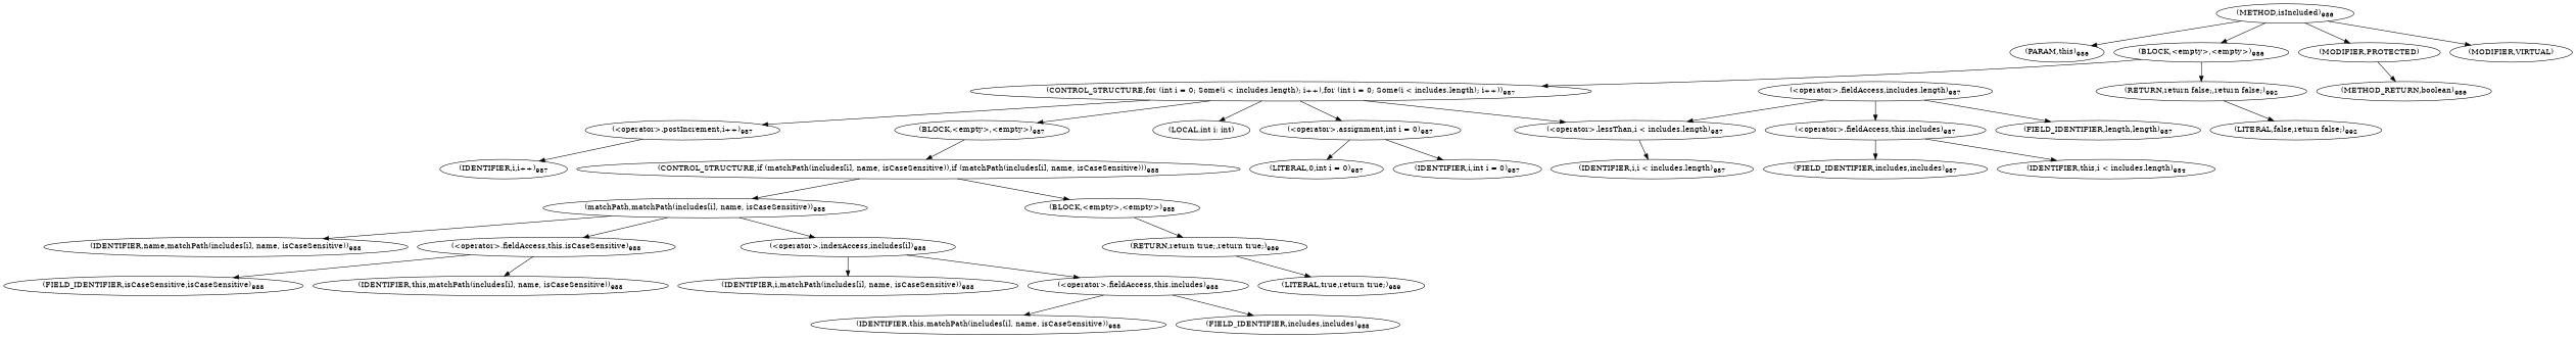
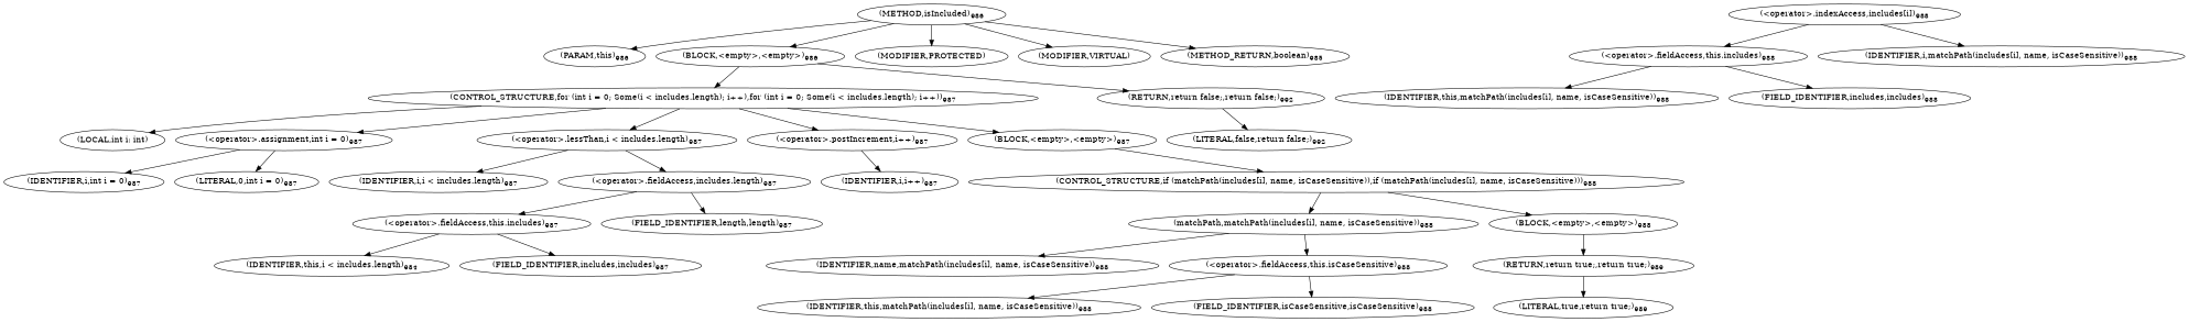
  digraph {
    n1 [label=<(METHOD,isIncluded)<SUB>986</SUB>>]
    n2 [label=<(PARAM,this)<SUB>986</SUB>>]
    n3 [label=<(BLOCK,&lt;empty&gt;,&lt;empty&gt;)<SUB>986</SUB>>]
    n4 [label=<(MODIFIER,PROTECTED)>]
    n5 [label=<(MODIFIER,VIRTUAL)>]
-   n6 [label=<(METHOD_RETURN,boolean)<SUB>986</SUB>>]
+   n6 [label=<(METHOD_RETURN,boolean)<SUB>985</SUB>>]
    n7 [label=<(CONTROL_STRUCTURE,for (int i = 0; Some(i &lt; includes.length); i++),for (int i = 0; Some(i &lt; includes.length); i++))<SUB>987</SUB>>]
    n8 [label=<(RETURN,return false;,return false;)<SUB>992</SUB>>]
    n9 [label=<(LOCAL,int i: int)>]
    n10 [label=<(&lt;operator&gt;.assignment,int i = 0)<SUB>987</SUB>>]
    n11 [label=<(&lt;operator&gt;.lessThan,i &lt; includes.length)<SUB>987</SUB>>]
    n12 [label=<(&lt;operator&gt;.postIncrement,i++)<SUB>987</SUB>>]
    n13 [label=<(BLOCK,&lt;empty&gt;,&lt;empty&gt;)<SUB>987</SUB>>]
    n14 [label=<(LITERAL,false,return false;)<SUB>992</SUB>>]
    n15 [label=<(IDENTIFIER,i,int i = 0)<SUB>987</SUB>>]
    n16 [label=<(LITERAL,0,int i = 0)<SUB>987</SUB>>]
    n17 [label=<(IDENTIFIER,i,i &lt; includes.length)<SUB>987</SUB>>]
    n18 [label=<(&lt;operator&gt;.fieldAccess,includes.length)<SUB>987</SUB>>]
    n19 [label=<(IDENTIFIER,i,i++)<SUB>987</SUB>>]
    n20 [label=<(CONTROL_STRUCTURE,if (matchPath(includes[i], name, isCaseSensitive)),if (matchPath(includes[i], name, isCaseSensitive)))<SUB>988</SUB>>]
    n21 [label=<(&lt;operator&gt;.fieldAccess,this.includes)<SUB>987</SUB>>]
    n22 [label=<(FIELD_IDENTIFIER,length,length)<SUB>987</SUB>>]
    n23 [label=<(IDENTIFIER,this,i &lt; includes.length)<SUB>984</SUB>>]
    n24 [label=<(FIELD_IDENTIFIER,includes,includes)<SUB>987</SUB>>]
    n25 [label=<(matchPath,matchPath(includes[i], name, isCaseSensitive))<SUB>988</SUB>>]
    n26 [label=<(BLOCK,&lt;empty&gt;,&lt;empty&gt;)<SUB>988</SUB>>]
    n27 [label=<(&lt;operator&gt;.indexAccess,includes[i])<SUB>988</SUB>>]
    n28 [label=<(IDENTIFIER,name,matchPath(includes[i], name, isCaseSensitive))<SUB>988</SUB>>]
    n29 [label=<(&lt;operator&gt;.fieldAccess,this.isCaseSensitive)<SUB>988</SUB>>]
    n30 [label=<(RETURN,return true;,return true;)<SUB>989</SUB>>]
    n31 [label=<(&lt;operator&gt;.fieldAccess,this.includes)<SUB>988</SUB>>]
    n32 [label=<(IDENTIFIER,i,matchPath(includes[i], name, isCaseSensitive))<SUB>988</SUB>>]
    n33 [label=<(IDENTIFIER,this,matchPath(includes[i], name, isCaseSensitive))<SUB>988</SUB>>]
    n34 [label=<(FIELD_IDENTIFIER,isCaseSensitive,isCaseSensitive)<SUB>988</SUB>>]
    n35 [label=<(IDENTIFIER,this,matchPath(includes[i], name, isCaseSensitive))<SUB>988</SUB>>]
    n36 [label=<(FIELD_IDENTIFIER,includes,includes)<SUB>988</SUB>>]
    n37 [label=<(LITERAL,true,return true;)<SUB>989</SUB>>]
    n1 -> n2
    n1 -> n3
    n1 -> n4
    n1 -> n5
-   n4 -> n6
+   n1 -> n6
    n3 -> n7
    n3 -> n8
    n7 -> n9
    n7 -> n10
    n7 -> n11
    n7 -> n12
    n7 -> n13
    n8 -> n14
    n10 -> n15
    n10 -> n16
    n11 -> n17
-   n18 -> n11
+   n11 -> n18
    n12 -> n19
    n13 -> n20
    n18 -> n21
    n18 -> n22
    n20 -> n25
    n20 -> n26
    n21 -> n23
    n21 -> n24
-   n25 -> n27
    n25 -> n28
    n25 -> n29
    n26 -> n30
    n27 -> n31
    n27 -> n32
    n29 -> n33
    n29 -> n34
    n30 -> n37
    n31 -> n35
    n31 -> n36
  }
